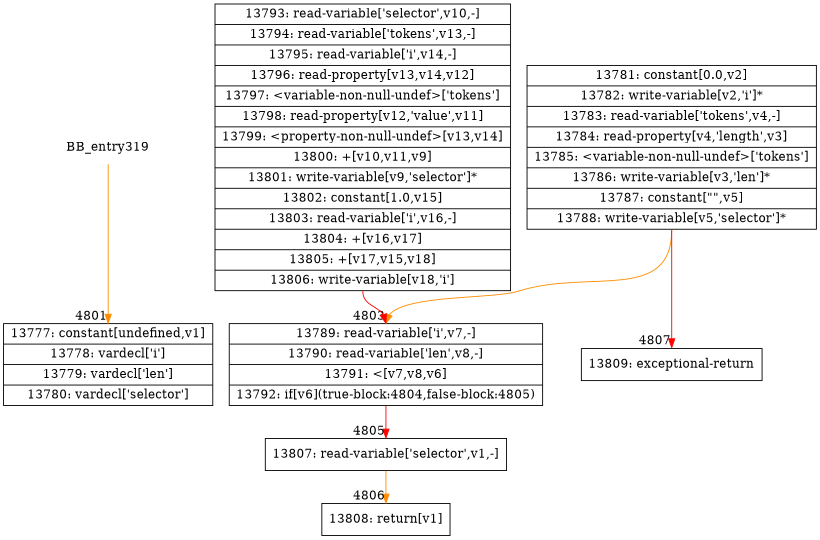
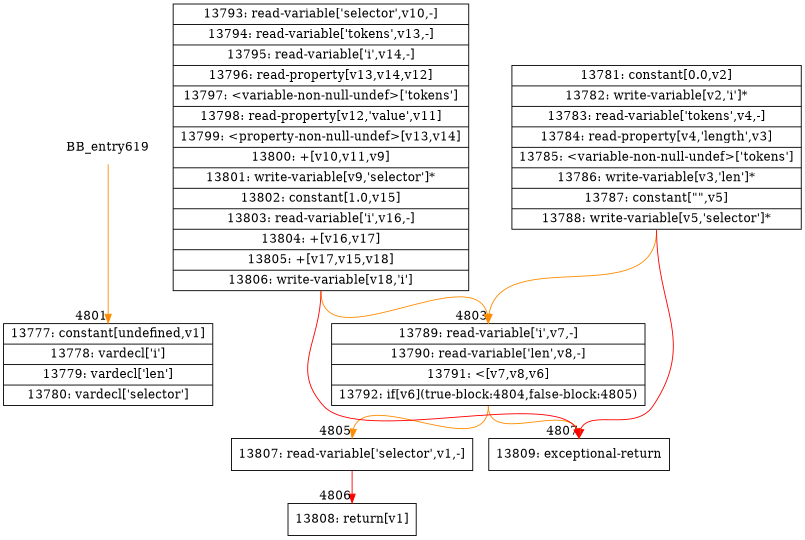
  digraph {
    rankdir=TD
    node [shape=record]
    edge [color=darkorange headport=n tailport=s]
-   BB_entry319 [shape=none]
+   BB_entry319 [shape=none label=BB_entry619]
    n2 [label="{13777: constant[undefined,v1]|13778: vardecl['i']|13779: vardecl['len']|13780: vardecl['selector']}"]
    n3 [label="{13781: constant[0.0,v2]|13782: write-variable[v2,'i']*|13783: read-variable['tokens',v4,-]|13784: read-property[v4,'length',v3]|13785: \<variable-non-null-undef\>['tokens']|13786: write-variable[v3,'len']*|13787: constant[\"\",v5]|13788: write-variable[v5,'selector']*}"]
    n4 [label="{13789: read-variable['i',v7,-]|13790: read-variable['len',v8,-]|13791: \<[v7,v8,v6]|13792: if[v6](true-block:4804,false-block:4805)}"]
    n5 [label="{13809: exceptional-return}"]
    n6 [label="{13807: read-variable['selector',v1,-]}"]
    n7 [label="{13793: read-variable['selector',v10,-]|13794: read-variable['tokens',v13,-]|13795: read-variable['i',v14,-]|13796: read-property[v13,v14,v12]|13797: \<variable-non-null-undef\>['tokens']|13798: read-property[v12,'value',v11]|13799: \<property-non-null-undef\>[v13,v14]|13800: +[v10,v11,v9]|13801: write-variable[v9,'selector']*|13802: constant[1.0,v15]|13803: read-variable['i',v16,-]|13804: +[v16,v17]|13805: +[v17,v15,v18]|13806: write-variable[v18,'i']}"]
    n8 [label="{13808: return[v1]}"]
    BB_entry319 -> n2 [headlabel="    4801"]
    n3 -> n4 [headlabel="      4803"]
    n3 -> n5 [color=red headlabel="      4807"]
-   n4 -> n6 [color=red headlabel="      4805"]
-   n6 -> n8 [headlabel="      4806"]
-   n7 -> n4 [color=red]
+   n4 -> n5
+   n4 -> n6 [headlabel="      4805"]
+   n6 -> n8 [color=red headlabel="      4806"]
+   n7 -> n4
+   n7 -> n5 [color=red]
  }
